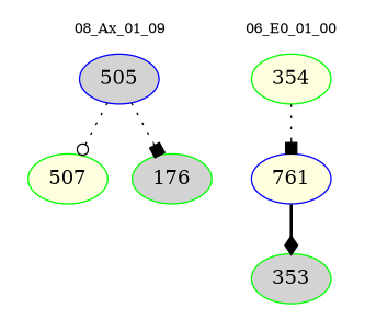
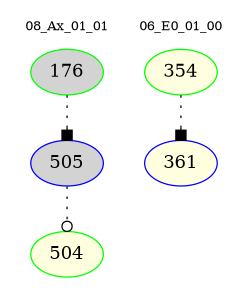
  digraph {
    node [color=green fillcolor=lightyellow style=filled]
    edge [arrowhead=box color=black style=dotted]
-   n1 [label=507]
+   n1 [label=504]
    n2 [color=blue fillcolor=lightgrey label=505]
    n3 [fillcolor=lightgrey label=176]
    n4 [label=354]
-   n5 [color=blue label=761]
-   n6 [fillcolor=lightgrey label=353]
+   n5 [color=blue label=361]
    subgraph cluster_1 {
      color=white
      fontsize=10
-     label="08_Ax_01_09"
+     label="08_Ax_01_01"
      n1
      n2
      n3
    }
    subgraph cluster_2 {
      color=white
      fontsize=10
      label="06_E0_01_00"
      n4
      n5
-     n6
    }
    n2 -> n1 [arrowhead=odot]
-   n2 -> n3
+   n3 -> n2
    n4 -> n5
-   n5 -> n6 [arrowhead=diamond style=bold]
  }
